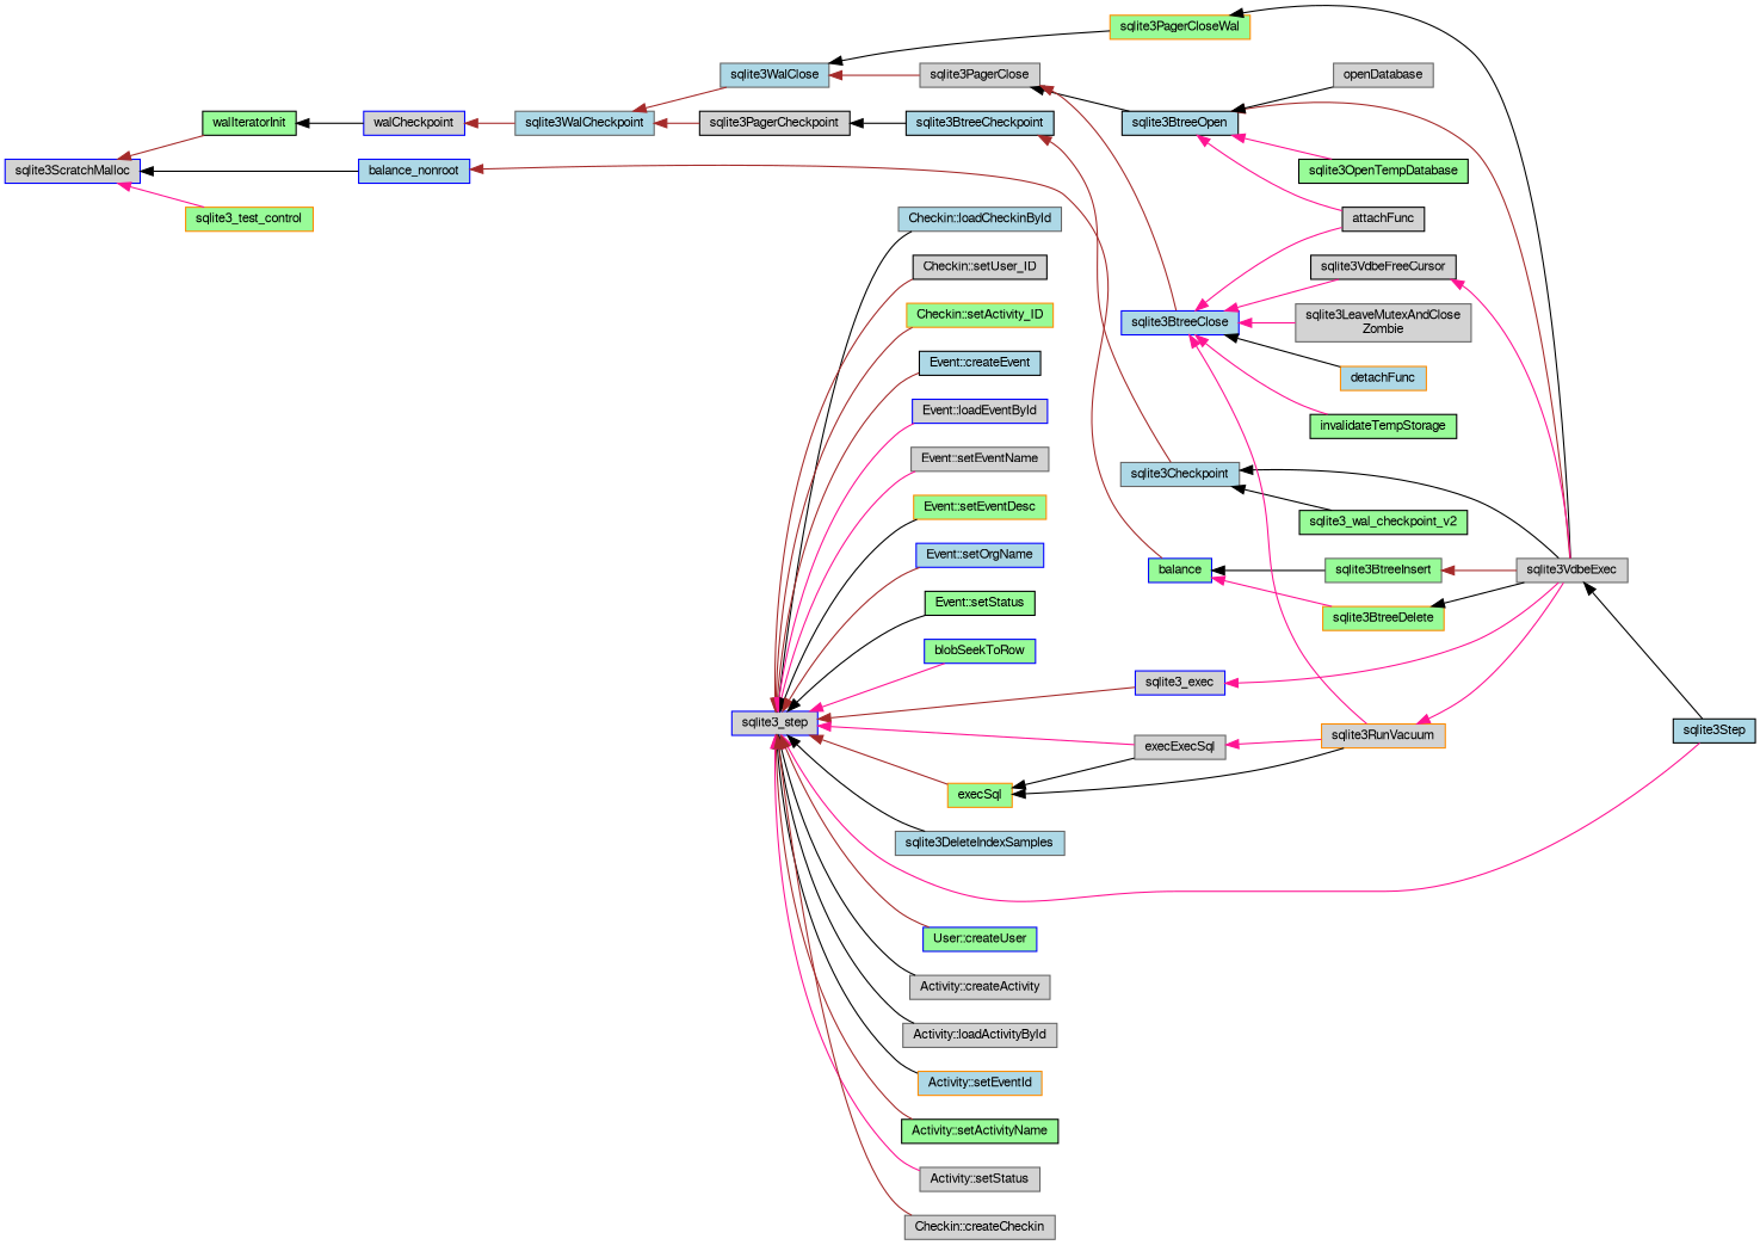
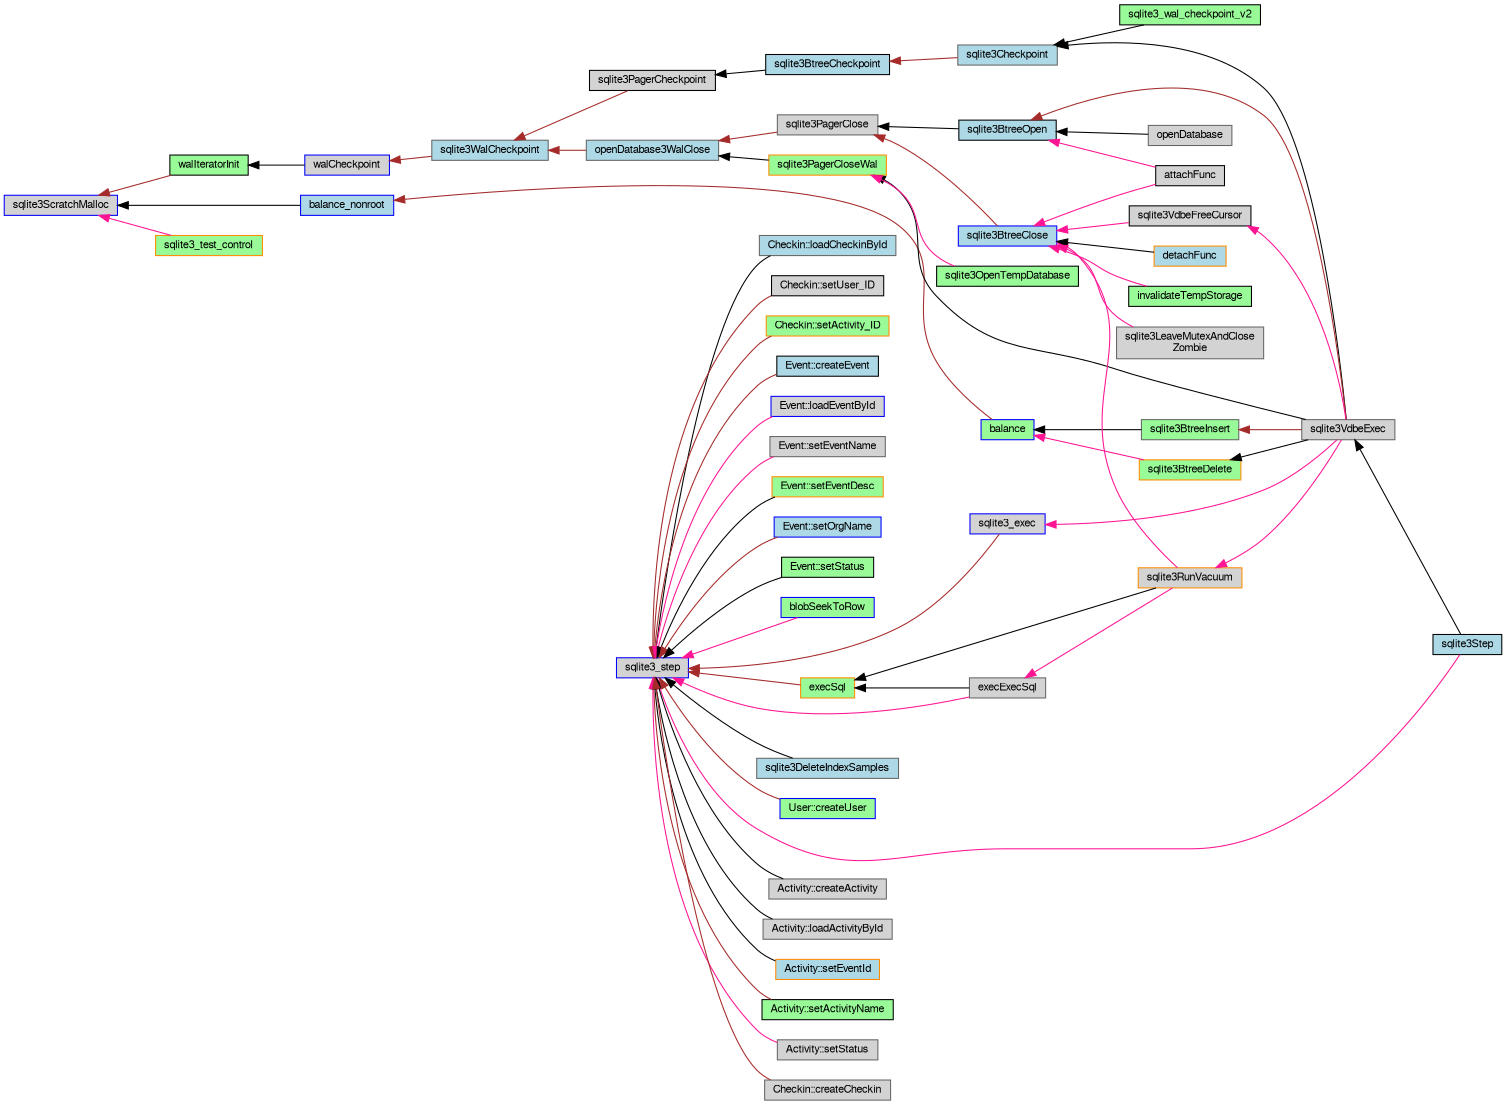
  digraph {
    rankdir=LR
    node [color=gray40 fillcolor=lightgrey fontname=FreeSans fontsize=10 shape=record style=filled]
    edge [color=black dir=back fontname=FreeSans fontsize=10 labelfontname=FreeSans labelfontsize=10 style=solid]
    n1 [color=blue fontcolor=black height=0.2 label=sqlite3ScratchMalloc width=0.4]
    n2 [color=black fillcolor=palegreen height=0.2 label=walIteratorInit width=0.4]
    n3 [color=blue fillcolor=lightblue height=0.2 label=balance_nonroot width=0.4]
    n4 [color=darkorange fillcolor=palegreen height=0.2 label=sqlite3_test_control width=0.4]
    n5 [color=blue height=0.2 label=walCheckpoint width=0.4]
    n6 [color=blue fillcolor=palegreen height=0.2 label=balance width=0.4]
    n7 [fillcolor=lightblue height=0.2 label=sqlite3WalCheckpoint width=0.4]
    n8 [color=black height=0.2 label=sqlite3PagerCheckpoint width=0.4]
-   n9 [fillcolor=lightblue height=0.2 label=sqlite3WalClose width=0.4]
+   n9 [fillcolor=lightblue height=0.2 label=openDatabase3WalClose width=0.4]
    n10 [color=black fillcolor=lightblue height=0.2 label=sqlite3BtreeCheckpoint width=0.4]
    n11 [height=0.2 label=sqlite3PagerClose width=0.4]
    n12 [color=darkorange fillcolor=palegreen height=0.2 label=sqlite3PagerCloseWal width=0.4]
    n13 [fillcolor=lightblue height=0.2 label=sqlite3Checkpoint width=0.4]
    n14 [height=0.2 label=sqlite3VdbeExec width=0.4]
    n15 [color=black fillcolor=palegreen height=0.2 label=sqlite3_wal_checkpoint_v2 width=0.4]
    n16 [color=black fillcolor=lightblue height=0.2 label=sqlite3Step width=0.4]
    n17 [color=blue height=0.2 label=sqlite3_step width=0.4]
    n18 [height=0.2 label="Activity::createActivity" width=0.4]
    n19 [height=0.2 label="Activity::loadActivityById" width=0.4]
    n20 [color=darkorange fillcolor=lightblue height=0.2 label="Activity::setEventId" width=0.4]
    n21 [color=black fillcolor=palegreen height=0.2 label="Activity::setActivityName" width=0.4]
    n22 [height=0.2 label="Activity::setStatus" width=0.4]
    n23 [height=0.2 label="Checkin::createCheckin" width=0.4]
    n24 [fillcolor=lightblue height=0.2 label="Checkin::loadCheckinById" width=0.4]
    n25 [color=black height=0.2 label="Checkin::setUser_ID" width=0.4]
    n26 [color=darkorange fillcolor=palegreen height=0.2 label="Checkin::setActivity_ID" width=0.4]
    n27 [color=black fillcolor=lightblue height=0.2 label="Event::createEvent" width=0.4]
    n28 [color=blue height=0.2 label="Event::loadEventById" width=0.4]
    n29 [height=0.2 label="Event::setEventName" width=0.4]
    n30 [color=darkorange fillcolor=palegreen height=0.2 label="Event::setEventDesc" width=0.4]
    n31 [color=blue fillcolor=lightblue height=0.2 label="Event::setOrgName" width=0.4]
    n32 [color=black fillcolor=palegreen height=0.2 label="Event::setStatus" width=0.4]
    n33 [color=blue fillcolor=palegreen height=0.2 label=blobSeekToRow width=0.4]
    n34 [fillcolor=lightblue height=0.2 label=sqlite3DeleteIndexSamples width=0.4]
    n35 [color=blue height=0.2 label=sqlite3_exec width=0.4]
    n36 [color=darkorange fillcolor=palegreen height=0.2 label=execSql width=0.4]
    n37 [height=0.2 label=execExecSql width=0.4]
    n38 [color=blue fillcolor=palegreen height=0.2 label="User::createUser" width=0.4]
    n39 [color=darkorange height=0.2 label=sqlite3RunVacuum width=0.4]
    n40 [color=black fillcolor=lightblue height=0.2 label=sqlite3BtreeOpen width=0.4]
    n41 [color=blue fillcolor=lightblue height=0.2 label=sqlite3BtreeClose width=0.4]
    n42 [color=black height=0.2 label=attachFunc width=0.4]
    n43 [color=black fillcolor=palegreen height=0.2 label=sqlite3OpenTempDatabase width=0.4]
    n44 [height=0.2 label=openDatabase width=0.4]
    n45 [color=black height=0.2 label=sqlite3VdbeFreeCursor width=0.4]
    n46 [color=darkorange fillcolor=lightblue height=0.2 label=detachFunc width=0.4]
    n47 [color=black fillcolor=palegreen height=0.2 label=invalidateTempStorage width=0.4]
    n48 [height=0.2 label="sqlite3LeaveMutexAndClose\lZombie" width=0.4]
    n49 [fillcolor=palegreen height=0.2 label=sqlite3BtreeInsert width=0.4]
    n50 [color=darkorange fillcolor=palegreen height=0.2 label=sqlite3BtreeDelete width=0.4]
    n1 -> n2 [color=brown]
    n1 -> n3
    n1 -> n4 [color=deeppink]
    n2 -> n5
    n3 -> n6 [color=brown]
    n5 -> n7 [color=brown]
    n6 -> n49
    n6 -> n50 [color=deeppink]
    n7 -> n8 [color=brown]
    n7 -> n9 [color=brown]
    n8 -> n10
    n9 -> n11 [color=brown]
    n9 -> n12
    n10 -> n13 [color=brown]
    n11 -> n40
    n11 -> n41 [color=brown]
    n12 -> n14
    n13 -> n14
    n13 -> n15
    n14 -> n16
    n17 -> n16 [color=deeppink]
    n17 -> n18
    n17 -> n19
    n17 -> n20
    n17 -> n21 [color=brown]
    n17 -> n22 [color=deeppink]
    n17 -> n23 [color=brown]
    n17 -> n24
    n17 -> n25 [color=brown]
    n17 -> n26 [color=brown]
    n17 -> n27 [color=brown]
    n17 -> n28 [color=deeppink]
    n17 -> n29 [color=deeppink]
    n17 -> n30
    n17 -> n31 [color=brown]
    n17 -> n32
    n17 -> n33 [color=deeppink]
    n17 -> n34
    n17 -> n35 [color=brown]
    n17 -> n36 [color=brown]
    n17 -> n37 [color=deeppink]
    n17 -> n38 [color=brown]
    n35 -> n14 [color=deeppink]
    n36 -> n37
    n36 -> n39
    n37 -> n39 [color=deeppink]
    n39 -> n14 [color=deeppink]
    n40 -> n14 [color=brown]
    n40 -> n42 [color=deeppink]
-   n40 -> n43 [color=deeppink]
+   n12 -> n43 [color=deeppink]
    n40 -> n44
    n41 -> n39 [color=deeppink]
    n41 -> n42 [color=deeppink]
    n41 -> n45 [color=deeppink]
    n41 -> n46
    n41 -> n47 [color=deeppink]
    n41 -> n48 [color=deeppink]
    n45 -> n14 [color=deeppink]
    n49 -> n14 [color=brown]
    n50 -> n14
  }
